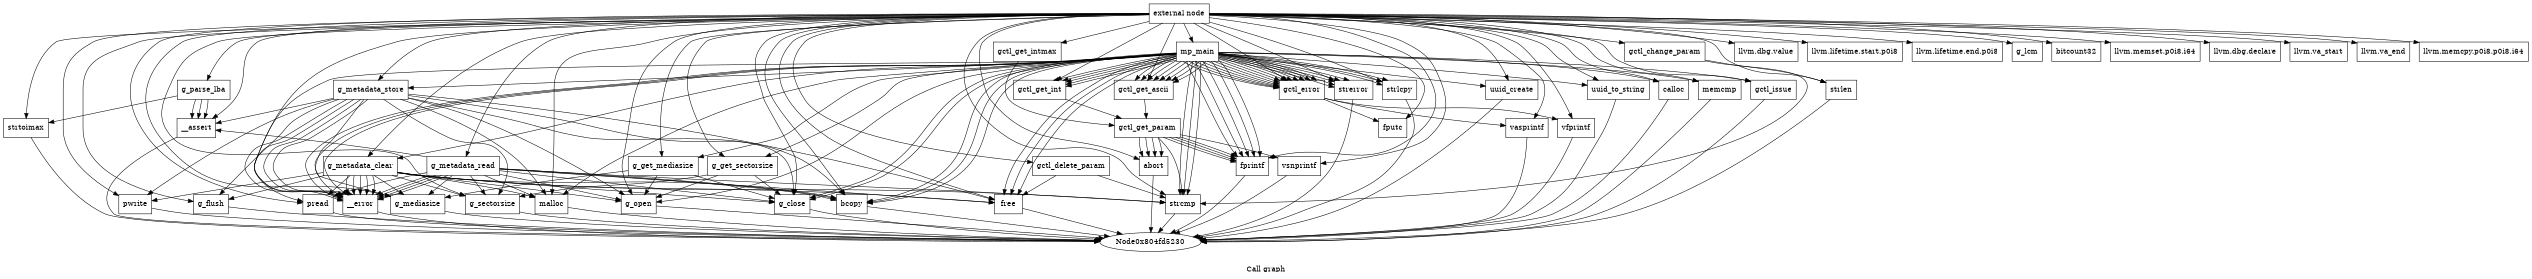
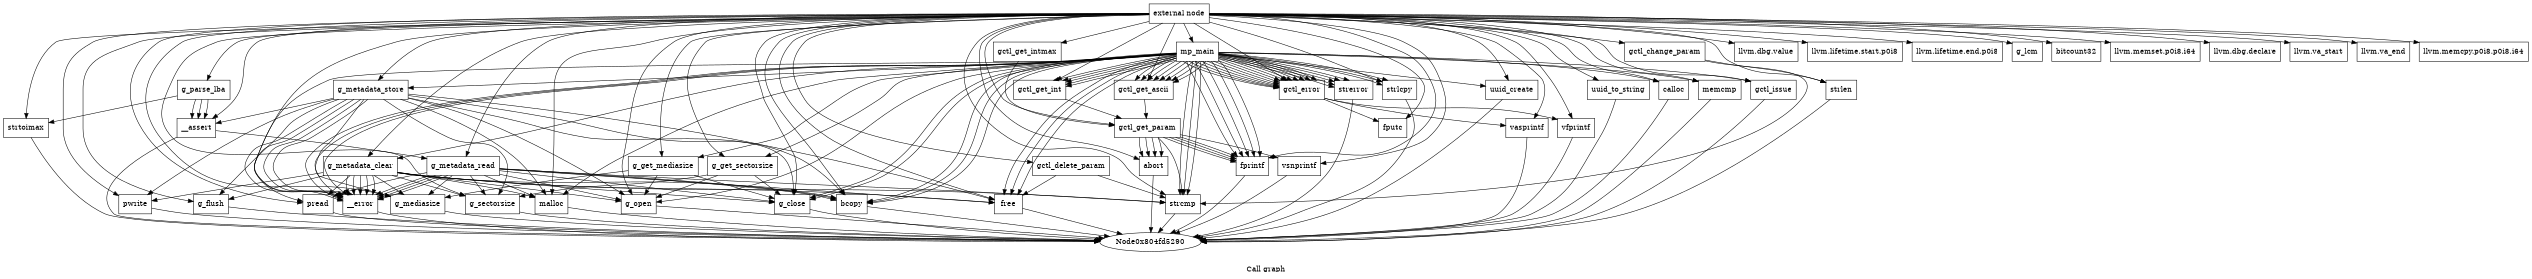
  digraph {
    label="Call graph"
    node [shape=record]
    n1 [label="{external node}"]
    n2 [label="{mp_main}"]
    n3 [label="{llvm.dbg.value}"]
    n4 [label="{strcmp}"]
    n5 [label="{llvm.lifetime.start.p0i8}"]
    n6 [label="{__error}"]
    n7 [label="{strerror}"]
    n8 [label="{strlcpy}"]
    n9 [label="{uuid_create}"]
    n10 [label="{uuid_to_string}"]
    n11 [label="{free}"]
    n12 [label="{calloc}"]
    n13 [label="{malloc}"]
    n14 [label="{bcopy}"]
    n15 [label="{g_open}"]
    n16 [label="{fprintf}"]
    n17 [label="{pread}"]
    n18 [label="{g_close}"]
    n19 [label="{memcmp}"]
    n20 [label="{llvm.lifetime.end.p0i8}"]
    n21 [label="{gctl_issue}"]
    n22 [label="{g_lcm}"]
    n23 [label="{bitcount32}"]
    n24 [label="{g_parse_lba}"]
    n25 [label="{__assert}"]
    n26 [label="{strtoimax}"]
    n27 [label="{g_get_mediasize}"]
    n28 [label="{g_mediasize}"]
    n29 [label="{g_get_sectorsize}"]
    n30 [label="{g_sectorsize}"]
    n31 [label="{g_metadata_read}"]
    n32 [label="{g_metadata_store}"]
    n33 [label="{llvm.memset.p0i8.i64}"]
    n34 [label="{pwrite}"]
    n35 [label="{g_flush}"]
    n36 [label="{g_metadata_clear}"]
    n37 [label="{gctl_error}"]
    n38 [label="{llvm.dbg.declare}"]
    n39 [label="{llvm.va_start}"]
    n40 [label="{vasprintf}"]
    n41 [label="{vfprintf}"]
    n42 [label="{fputc}"]
    n43 [label="{llvm.va_end}"]
    n44 [label="{gctl_get_int}"]
    n45 [label="{vsnprintf}"]
    n46 [label="{abort}"]
    n47 [label="{gctl_get_intmax}"]
    n48 [label="{gctl_get_ascii}"]
    n49 [label="{gctl_change_param}"]
    n50 [label="{strlen}"]
    n51 [label="{gctl_delete_param}"]
    n52 [label="{llvm.memcpy.p0i8.p0i8.i64}"]
-   Node0x804fd5230 [shape=""]
+   Node0x804fd5230 [label=Node0x804fd5290 shape=""]
    n54 [label="{gctl_get_param}"]
    n1 -> n2
    n1 -> n3
    n1 -> n4
    n1 -> n5
    n1 -> n6
-   n1 -> n7
+   n1 -> n54
    n1 -> n8
    n1 -> n9
    n1 -> n10
    n1 -> n11
    n1 -> n12
    n1 -> n13
    n1 -> n14
    n1 -> n15
    n1 -> n16
    n1 -> n17
    n1 -> n18
    n1 -> n19
    n1 -> n20
    n1 -> n21
    n1 -> n22
    n1 -> n23
    n1 -> n24
    n1 -> n25
    n1 -> n26
    n1 -> n27
    n1 -> n28
    n1 -> n29
    n1 -> n30
    n1 -> n31
    n1 -> n32
    n1 -> n33
    n1 -> n34
    n1 -> n35
    n1 -> n36
    n1 -> n37
    n1 -> n38
    n1 -> n39
    n1 -> n40
    n1 -> n41
    n1 -> n42
    n1 -> n43
    n1 -> n44
    n1 -> n45
    n1 -> n46
    n1 -> n47
    n1 -> n48
    n1 -> n49
    n1 -> n50
    n1 -> n51
    n1 -> n52
    n2 -> n4
    n2 -> n4
    n2 -> n4
    n2 -> n6
    n2 -> n6
    n2 -> n6
    n2 -> n7
    n2 -> n7
    n2 -> n7
    n2 -> n7
    n2 -> n7
    n2 -> n8
    n2 -> n8
    n2 -> n8
    n2 -> n9
-   n2 -> n10
    n2 -> n11
    n2 -> n11
    n2 -> n11
    n2 -> n12
    n2 -> n13
    n2 -> n14
    n2 -> n14
    n2 -> n14
    n2 -> n15
    n2 -> n16
    n2 -> n16
    n2 -> n16
    n2 -> n16
    n2 -> n16
    n2 -> n17
    n2 -> n18
    n2 -> n18
    n2 -> n19
    n2 -> n21
    n2 -> n27
    n2 -> n29
    n2 -> n32
    n2 -> n36
    n2 -> n37
    n2 -> n37
    n2 -> n37
    n2 -> n37
    n2 -> n37
    n2 -> n37
    n2 -> n37
    n2 -> n37
    n2 -> n37
    n2 -> n37
    n2 -> n37
    n2 -> n37
    n2 -> n37
    n2 -> n37
    n2 -> n44
    n2 -> n44
    n2 -> n44
    n2 -> n44
    n2 -> n44
    n2 -> n48
    n2 -> n48
    n2 -> n48
    n2 -> n48
    n2 -> n48
    n2 -> n48
    n2 -> n48
    n2 -> n48
    n4 -> Node0x804fd5230
    n6 -> Node0x804fd5230
    n7 -> Node0x804fd5230
    n8 -> Node0x804fd5230
    n9 -> Node0x804fd5230
    n10 -> Node0x804fd5230
    n11 -> Node0x804fd5230
    n12 -> Node0x804fd5230
    n13 -> Node0x804fd5230
    n14 -> Node0x804fd5230
    n15 -> Node0x804fd5230
    n16 -> Node0x804fd5230
    n17 -> Node0x804fd5230
    n18 -> Node0x804fd5230
    n19 -> Node0x804fd5230
    n21 -> Node0x804fd5230
    n24 -> n25
    n24 -> n25
    n24 -> n25
    n24 -> n26
    n25 -> Node0x804fd5230
    n26 -> Node0x804fd5230
    n27 -> n15
    n27 -> n18
    n27 -> n28
    n28 -> Node0x804fd5230
    n29 -> n15
    n29 -> n18
    n29 -> n30
    n30 -> Node0x804fd5230
    n31 -> n4
    n31 -> n6
    n31 -> n6
    n31 -> n6
    n31 -> n6
    n31 -> n11
    n31 -> n13
    n31 -> n14
    n31 -> n14
    n31 -> n15
    n31 -> n17
    n31 -> n18
-   n31 -> n25
+   n25 -> n31
    n31 -> n28
    n31 -> n30
    n32 -> n6
    n32 -> n6
    n32 -> n6
    n32 -> n6
    n32 -> n11
    n32 -> n13
    n32 -> n14
    n32 -> n15
    n32 -> n18
    n32 -> n25
    n32 -> n28
    n32 -> n30
    n32 -> n34
    n32 -> n35
    n34 -> Node0x804fd5230
    n35 -> Node0x804fd5230
    n36 -> n4
    n36 -> n6
    n36 -> n6
    n36 -> n6
    n36 -> n6
    n36 -> n6
    n36 -> n11
    n36 -> n13
    n36 -> n14
    n36 -> n15
    n36 -> n17
    n36 -> n18
    n36 -> n28
    n36 -> n30
    n36 -> n34
    n36 -> n35
    n37 -> n40
    n37 -> n41
    n37 -> n42
    n40 -> Node0x804fd5230
    n41 -> Node0x804fd5230
    n44 -> n54
    n45 -> Node0x804fd5230
    n46 -> Node0x804fd5230
    n47 -> n54
    n48 -> n54
    n49 -> n4
    n49 -> n50
    n50 -> Node0x804fd5230
    n51 -> n4
    n51 -> n11
    n54 -> n4
    n54 -> n16
    n54 -> n16
    n54 -> n16
    n54 -> n16
    n54 -> n45
    n54 -> n46
    n54 -> n46
    n54 -> n46
    n54 -> n46
  }
